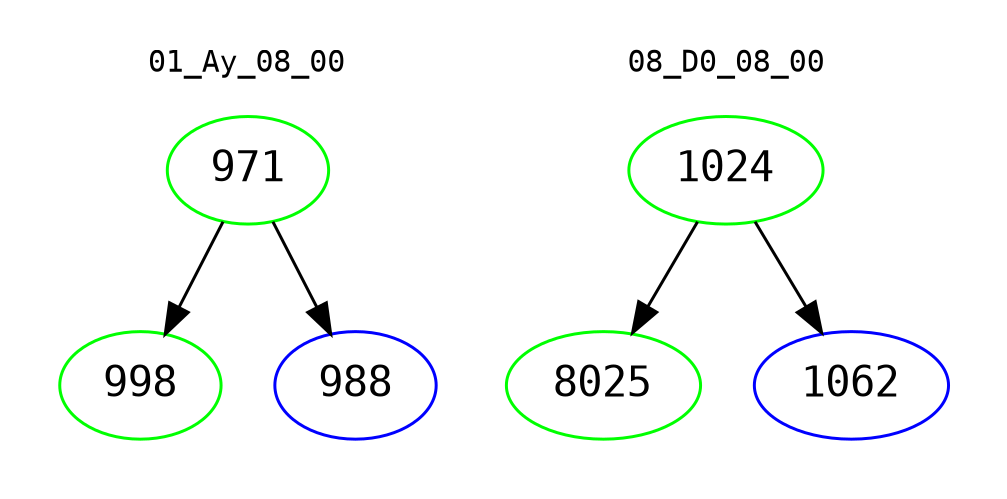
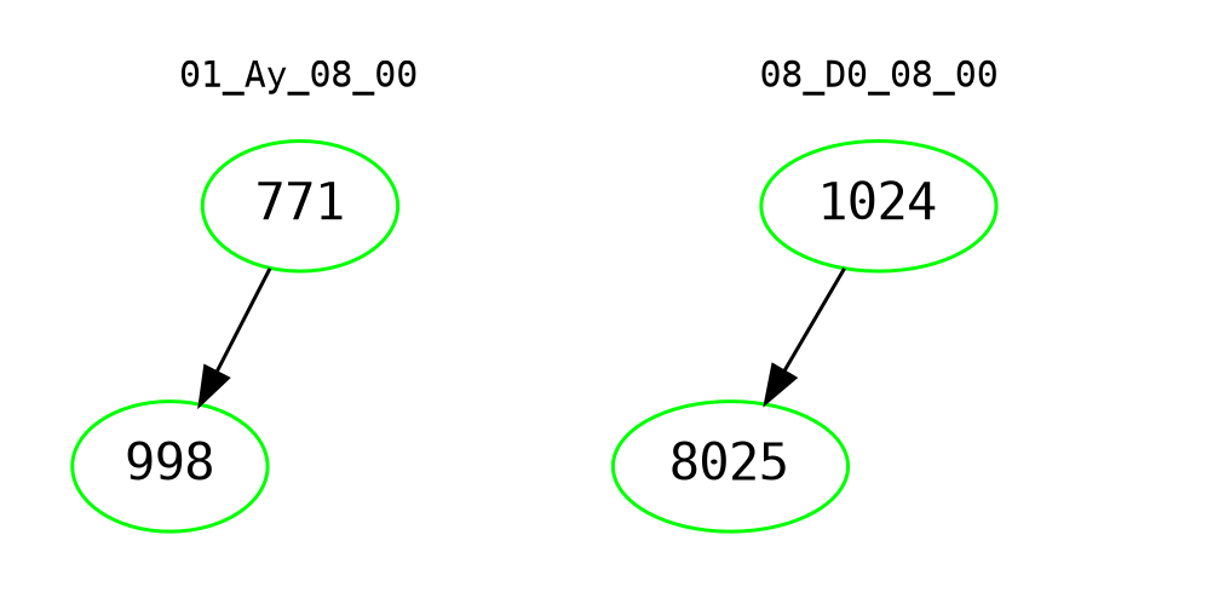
  digraph {
    fontname="DejaVu Sans Mono"
    node [color=green fontname="DejaVu Sans Mono"]
    edge [color=black fontname="DejaVu Sans Mono"]
-   n1 [label=971]
+   n1 [label=771]
    n2 [label=998]
-   n3 [color=blue label=988]
    n4 [label=1024]
    n5 [label=8025]
-   n6 [color=blue label=1062]
    subgraph cluster_1 {
      color=white
      fontsize=10
      label="01_Ay_08_00"
      n1
      n2
-     n3
    }
    subgraph cluster_2 {
      color=white
      fontsize=10
      label="08_D0_08_00"
      n4
      n5
-     n6
    }
    n1 -> n2
-   n1 -> n3
    n4 -> n5
-   n4 -> n6
  }
